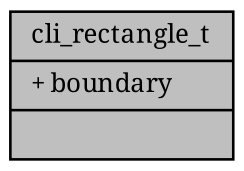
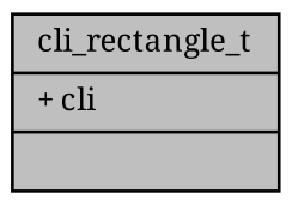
  digraph {
    fontname="Noto Serif"
-   n1 [color=black fillcolor=grey75 fontcolor=black fontname="Noto Serif" fontsize=10 height=0.2 label="{cli_rectangle_t\n|+ boundary\l|}" shape=record style=filled width=0.4]
+   n1 [color=black fillcolor=grey75 fontcolor=black fontname="Noto Serif" fontsize=10 height=0.2 label="{cli_rectangle_t\n|+ cli\l|}" shape=record style=filled width=0.4]
  }
